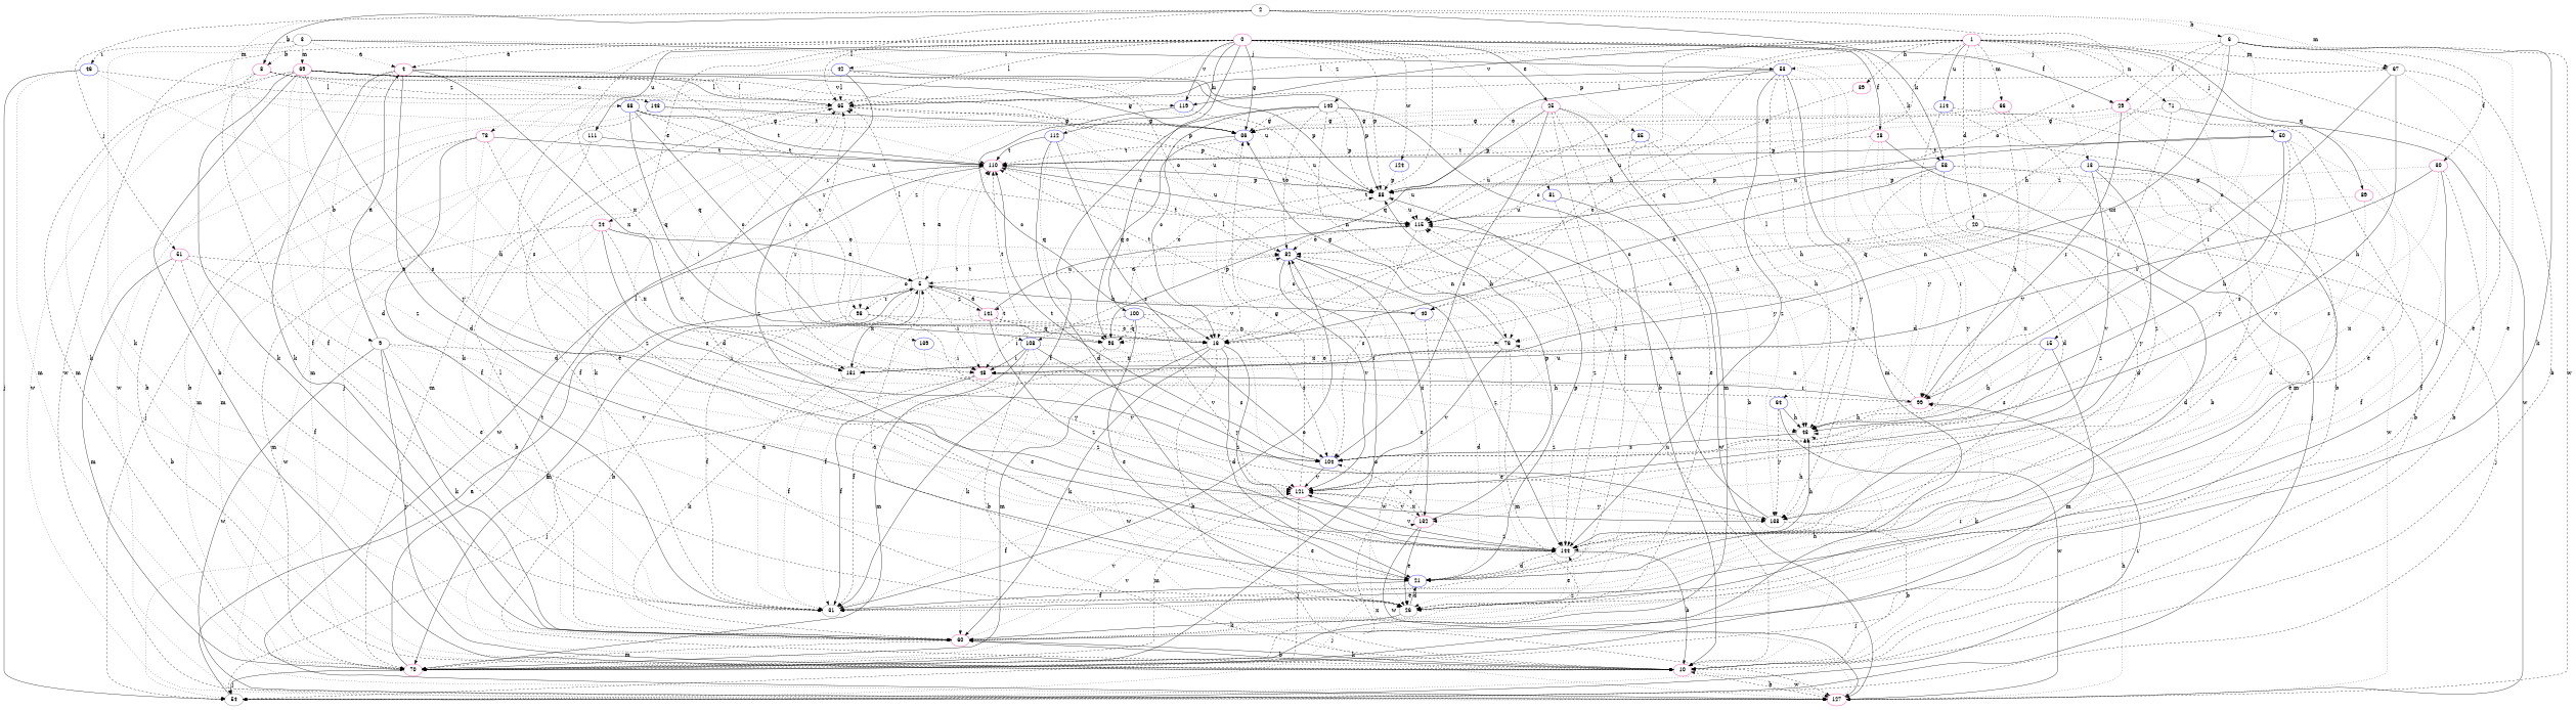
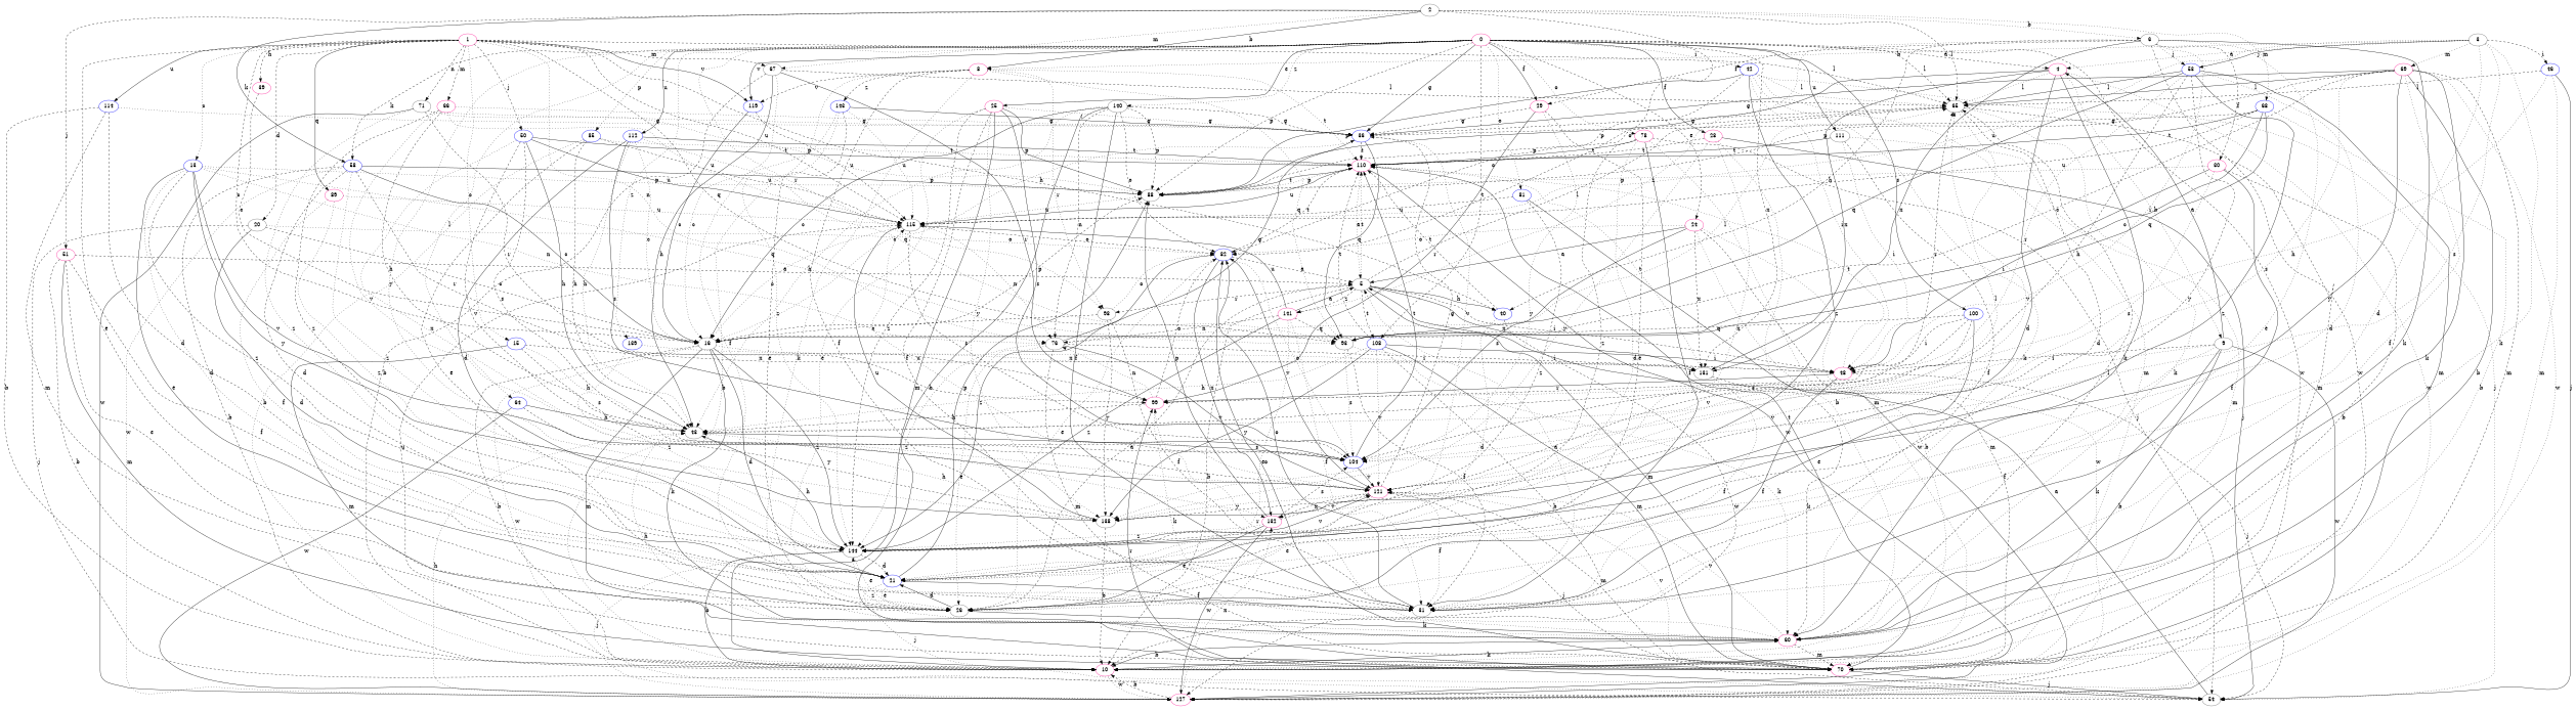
  strict digraph {
    node [color=deeppink]
    edge [style=dotted]
    0
    4
    24
    25
    28
    29
    36 [color=blue]
    n8 [color=blue label=42]
    58 [color=blue]
    64 [color=blue]
    65 [color=gray40]
    78
    81 [color=blue]
    85 [color=blue]
    88 [color=gray40]
    98 [color=gray40]
    100 [color=blue]
    108 [color=blue]
    111 [color=gray40]
    112 [color=blue]
    119 [color=blue]
-   124 [color=blue]
    127
    131 [color=gray40]
    138 [color=gray40]
    139 [color=blue]
    140 [color=gray40]
    21 [color=blue]
    60
    9 [color=gray40]
    82 [color=blue]
    104 [color=blue]
    5 [color=gray40]
    10
    70
    26 [color=gray40]
    31 [color=gray40]
    144 [color=gray40]
    110
    54 [color=gray40]
    132
    99
    16 [color=gray40]
    93 [color=gray40]
    121
    48
    43 [color=gray40]
    115 [color=gray40]
    76 [color=gray40]
    1
    13 [color=blue]
    15 [color=blue]
    20 [color=gray40]
    39
    40 [color=blue]
    50 [color=blue]
    66
    67 [color=gray40]
    71 [color=gray40]
    89
    114 [color=blue]
    2 [color=gray40]
    6 [color=gray40]
    8
    51
    68 [color=blue]
    53 [color=blue]
    141
    30
    143 [color=blue]
    3 [color=gray40]
    46 [color=blue]
    69
    0 -> 4 [label=a style=dashed]
    0 -> 24 [label=e style=dashed]
    0 -> 25 [label=e style=solid]
    0 -> 28 [label=f style=solid]
    0 -> 29 [label=f style=solid]
    0 -> 36 [label=g style=solid]
    0 -> n8 [label=i]
    0 -> 58 [label=k style=dashed]
    0 -> 64 [label=l]
    0 -> 65 [label=l style=dashed]
    0 -> 78 [label=o]
    0 -> 81 [label=o]
    0 -> 85 [label=p]
    0 -> 88 [label=p style=dashed]
    0 -> 98 [label=r]
    0 -> 100 [label=s style=solid]
    0 -> 108 [label=t style=dashed]
    0 -> 111 [label=u style=solid]
    0 -> 112 [label=u style=solid]
    0 -> 119 [label=v style=solid]
-   0 -> 124 [label=w style=dashed]
    0 -> 127 [label=w style=dashed]
    0 -> 131 [label=x style=dashed]
    0 -> 138 [label=y]
    0 -> 139 [label=z]
    0 -> 140 [label=z]
    4 -> 65 [label=l]
    4 -> 88 [label=p style=solid]
    4 -> 127 [label=w]
    4 -> 131 [label=x style=solid]
    4 -> 21 [label=d style=solid]
    4 -> 60 [label=k style=solid]
    4 -> 9 [label=b]
    24 -> 127 [label=w]
    24 -> 131 [label=x style=dashed]
    24 -> 82 [label=o]
    24 -> 104 [label=s style=solid]
    24 -> 5 [label=a style=solid]
    24 -> 10 [label=b]
    24 -> 70 [label=m style=dashed]
    25 -> 36 [label=g]
    25 -> 88 [label=p style=solid]
    25 -> 138 [label=y]
    25 -> 104 [label=s style=solid]
    25 -> 70 [label=m style=solid]
    25 -> 26 [label=e]
    25 -> 31 [label=f style=dashed]
    25 -> 144 [label=z style=dashed]
    28 -> 138 [label=y]
    28 -> 10 [label=b]
    28 -> 110 [label=t style=dashed]
    28 -> 54 [label=j style=solid]
    28 -> 132 [label=x]
    29 -> 36 [label=g style=dashed]
    29 -> 138 [label=y]
    29 -> 26 [label=e style=dashed]
    29 -> 99 [label=r style=solid]
    36 -> 110 [label=t style=dashed]
    36 -> 16 [label=c]
    36 -> 93 [label=q style=solid]
    36 -> 121 [label=v]
    n8 -> 65 [label=l]
    n8 -> 88 [label=p style=solid]
    n8 -> 60 [label=k]
    n8 -> 82 [label=o style=dashed]
    n8 -> 70 [label=m]
    n8 -> 144 [label=z style=solid]
    n8 -> 54 [label=j]
    n8 -> 48 [label=i]
    58 -> 88 [label=p style=solid]
    58 -> 127 [label=w]
    58 -> 21 [label=d style=dashed]
    58 -> 10 [label=b style=dashed]
    58 -> 144 [label=z]
    58 -> 99 [label=r style=dashed]
    58 -> 16 [label=c style=solid]
    64 -> 127 [label=w style=solid]
    64 -> 138 [label=y style=dashed]
    64 -> 43 [label=h style=solid]
    65 -> 36 [label=g style=dashed]
    65 -> 88 [label=p style=dashed]
    65 -> 21 [label=d style=dashed]
    65 -> 60 [label=k]
    65 -> 70 [label=m style=dashed]
    65 -> 121 [label=v]
    78 -> 21 [label=d]
    78 -> 70 [label=m]
    78 -> 31 [label=f style=solid]
    78 -> 144 [label=z style=dashed]
    78 -> 110 [label=t style=solid]
    78 -> 54 [label=j style=dashed]
    81 -> 127 [label=w style=solid]
    81 -> 144 [label=z style=dashed]
    81 -> 115 [label=u style=dashed]
    85 -> 10 [label=b]
    85 -> 26 [label=e style=dashed]
    85 -> 110 [label=t]
    85 -> 43 [label=h style=dashed]
    85 -> 115 [label=u style=dashed]
    88 -> 110 [label=t style=solid]
    88 -> 115 [label=u]
    98 -> 138 [label=y style=dashed]
    98 -> 82 [label=o]
    98 -> 31 [label=f style=dashed]
    98 -> 16 [label=c style=dashed]
    100 -> 104 [label=s style=dashed]
    100 -> 26 [label=e style=solid]
    100 -> 93 [label=q style=dashed]
    100 -> 121 [label=v style=dashed]
    100 -> 48 [label=i style=dashed]
    108 -> 138 [label=y style=solid]
    108 -> 10 [label=b style=dashed]
    108 -> 70 [label=m style=solid]
    108 -> 110 [label=t style=dashed]
    108 -> 121 [label=v]
    108 -> 48 [label=i style=solid]
    108 -> 43 [label=h]
    111 -> 70 [label=m]
    111 -> 31 [label=f style=dashed]
    111 -> 110 [label=t style=solid]
    111 -> 48 [label=i]
    112 -> 21 [label=d style=solid]
    112 -> 104 [label=s style=solid]
    112 -> 110 [label=t style=solid]
    112 -> 16 [label=c]
    112 -> 93 [label=q]
    112 -> 43 [label=h]
    119 -> 16 [label=c style=solid]
    119 -> 115 [label=u style=dashed]
-   124 -> 88 [label=p]
-   124 -> 115 [label=u]
    127 -> 10 [label=b style=dashed]
    127 -> 132 [label=x]
    127 -> 43 [label=h]
    131 -> 60 [label=k style=dashed]
    131 -> 31 [label=f]
    131 -> 110 [label=t]
    138 -> 10 [label=b style=dashed]
    138 -> 43 [label=h]
    138 -> 115 [label=u style=solid]
    139 -> 144 [label=z]
    139 -> 48 [label=i]
    140 -> 36 [label=g style=dashed]
    140 -> 88 [label=p style=dashed]
    140 -> 82 [label=o style=dashed]
    140 -> 10 [label=b style=solid]
    140 -> 31 [label=f style=solid]
    140 -> 16 [label=c style=solid]
    140 -> 43 [label=h]
    140 -> 76 [label=n style=dashed]
    21 -> 88 [label=p style=solid]
    21 -> 26 [label=e]
    21 -> 31 [label=f style=solid]
    21 -> 54 [label=j]
    60 -> 65 [label=l style=dashed]
    60 -> 10 [label=b style=solid]
    60 -> 70 [label=m style=dashed]
    60 -> 144 [label=z]
    60 -> 99 [label=r]
    60 -> 121 [label=v]
    60 -> 43 [label=h]
    9 -> 4 [label=a style=solid]
    9 -> 127 [label=w style=solid]
    9 -> 60 [label=k style=solid]
-   9 -> 10 [label=y style=solid]
+   9 -> 10 [label=b style=solid]
    9 -> 31 [label=f]
    9 -> 121 [label=v]
    9 -> 48 [label=i style=dashed]
    82 -> 5 [label=a style=dashed]
    82 -> 26 [label=e]
    82 -> 144 [label=z style=solid]
    82 -> 110 [label=t style=dashed]
    82 -> 132 [label=x style=solid]
    82 -> 121 [label=v style=solid]
    104 -> 82 [label=o]
    104 -> 110 [label=t style=solid]
    104 -> 121 [label=v style=solid]
    5 -> 65 [label=l style=dashed]
    5 -> 98 [label=r style=dashed]
    5 -> 108 [label=t style=dashed]
    5 -> 131 [label=x style=solid]
    5 -> 10 [label=b style=dashed]
    5 -> 70 [label=m style=solid]
    5 -> 110 [label=t]
    5 -> 48 [label=i style=dashed]
    5 -> 40 [label=h style=solid]
    5 -> 141 [label=z style=dashed]
    10 -> 127 [label=w]
    10 -> 60 [label=k style=solid]
    10 -> 115 [label=u style=dashed]
    70 -> 82 [label=o style=solid]
    70 -> 110 [label=t style=solid]
    70 -> 54 [label=j style=solid]
    70 -> 121 [label=v]
    26 -> 21 [label=d style=solid]
    26 -> 60 [label=k style=solid]
    26 -> 5 [label=a style=dashed]
    31 -> 82 [label=o style=solid]
    31 -> 5 [label=a]
    144 -> 21 [label=d style=dashed]
    144 -> 10 [label=b style=solid]
    144 -> 26 [label=e]
    144 -> 54 [label=j]
    144 -> 121 [label=v style=solid]
    144 -> 43 [label=h style=solid]
    110 -> 88 [label=p]
    110 -> 127 [label=w style=solid]
    110 -> 5 [label=a]
    110 -> 115 [label=u style=solid]
    54 -> 5 [label=a style=solid]
    54 -> 99 [label=r style=solid]
    132 -> 88 [label=p style=solid]
    132 -> 127 [label=w style=solid]
    132 -> 104 [label=s style=dashed]
    132 -> 26 [label=e style=solid]
    132 -> 144 [label=z]
    132 -> 121 [label=v style=dashed]
    99 -> 65 [label=r style=dashed]
    99 -> 60 [label=k]
    99 -> 82 [label=o style=dashed]
    99 -> 43 [label=h style=dashed]
    99 -> 76 [label=n]
    16 -> 88 [label=p style=dashed]
    16 -> 127 [label=w]
    16 -> 131 [label=x]
    16 -> 21 [label=d style=solid]
    16 -> 60 [label=k style=solid]
    16 -> 10 [label=b style=dashed]
    16 -> 70 [label=m style=solid]
    16 -> 144 [label=z style=solid]
    93 -> 60 [label=k]
    93 -> 104 [label=s]
    93 -> 31 [label=f style=dashed]
    121 -> 36 [label=g style=dashed]
    121 -> 65 [label=l]
    121 -> 138 [label=y]
    121 -> 70 [label=m style=dashed]
    121 -> 26 [label=e]
    121 -> 31 [label=f]
    121 -> 54 [label=j style=dashed]
    121 -> 132 [label=x style=dashed]
    121 -> 115 [label=u]
    48 -> 31 [label=f style=solid]
    48 -> 110 [label=t]
    48 -> 54 [label=j style=dashed]
    48 -> 99 [label=r style=solid]
    43 -> 104 [label=s style=solid]
    115 -> 82 [label=o style=dashed]
    115 -> 104 [label=s style=dashed]
    115 -> 16 [label=c]
    115 -> 76 [label=n]
    76 -> 36 [label=g style=solid]
    76 -> 65 [label=l]
    76 -> 70 [label=m style=dashed]
    76 -> 26 [label=e]
    76 -> 144 [label=z]
    76 -> 121 [label=v style=solid]
    76 -> 48 [label=i style=dashed]
    1 -> 65 [label=l style=dashed]
    1 -> 119 [label=v style=solid]
    1 -> 26 [label=e style=dashed]
    1 -> 16 [label=c style=dashed]
    1 -> 93 [label=q style=dashed]
    1 -> 115 [label=u style=dashed]
    1 -> 76 [label=n]
    1 -> 13 [label=c]
    1 -> 15 [label=c]
    1 -> 20 [label=d style=dashed]
    1 -> 39 [label=h style=dashed]
    1 -> 40 [label=h style=dashed]
    1 -> 50 [label=j style=dashed]
    1 -> 66 [label=m style=dashed]
    1 -> 67 [label=m style=dashed]
    1 -> 71 [label=n style=dashed]
    1 -> 89 [label=q style=solid]
    1 -> 114 [label=u style=solid]
    13 -> 88 [label=p]
    13 -> 138 [label=y style=solid]
    13 -> 21 [label=d]
    13 -> 26 [label=e style=solid]
    13 -> 144 [label=z style=dashed]
    13 -> 93 [label=q]
    13 -> 121 [label=v style=solid]
    13 -> 76 [label=n]
    15 -> 131 [label=x style=dashed]
    15 -> 104 [label=s style=dashed]
    15 -> 70 [label=m style=solid]
    15 -> 43 [label=h]
    20 -> 21 [label=d style=solid]
    20 -> 82 [label=o]
    20 -> 54 [label=j style=dashed]
    20 -> 16 [label=c style=dashed]
    39 -> 16 [label=c style=dashed]
    40 -> 127 [label=w style=dashed]
    40 -> 21 [label=d]
    40 -> 110 [label=t style=dashed]
    50 -> 104 [label=s style=dashed]
    50 -> 110 [label=t style=solid]
    50 -> 132 [label=x]
    50 -> 121 [label=v style=dashed]
    50 -> 43 [label=h style=solid]
    50 -> 115 [label=u style=solid]
    66 -> 36 [label=g]
    66 -> 144 [label=z style=dashed]
    66 -> 121 [label=v]
    66 -> 43 [label=h style=dashed]
    66 -> 115 [label=u]
    67 -> 65 [label=l style=dashed]
    67 -> 10 [label=b style=dashed]
    67 -> 31 [label=f]
    67 -> 99 [label=r style=solid]
    67 -> 43 [label=h style=solid]
    71 -> 36 [label=g]
    71 -> 88 [label=p]
    71 -> 127 [label=w style=solid]
    71 -> 144 [label=z]
    71 -> 99 [label=r style=dashed]
    89 -> 31 [label=f]
    89 -> 144 [label=z]
    89 -> 115 [label=u]
    114 -> 36 [label=g]
    114 -> 21 [label=d style=dashed]
    114 -> 10 [label=b style=dashed]
    114 -> 70 [label=m style=dashed]
    2 -> 58 [label=k style=solid]
    2 -> 65 [label=l style=dashed]
    2 -> 82 [label=o style=dashed]
    2 -> 67 [label=m]
    2 -> 6 [label=b]
    2 -> 8 [label=b style=solid]
    2 -> 51 [label=j style=dashed]
    2 -> 68 [label=m]
    6 -> 29 [label=f style=dashed]
    6 -> 127 [label=w style=dashed]
    6 -> 131 [label=x style=solid]
    6 -> 60 [label=k style=solid]
    6 -> 26 [label=e]
    6 -> 48 [label=i]
    6 -> 40 [label=h style=dashed]
    6 -> 53 [label=j]
    6 -> 141 [label=z]
    6 -> 30 [label=f style=dashed]
    8 -> 98 [label=r]
    8 -> 119 [label=v style=dashed]
    8 -> 60 [label=k]
    8 -> 31 [label=f style=dashed]
    8 -> 144 [label=z]
    8 -> 110 [label=t]
    8 -> 93 [label=q]
    8 -> 143 [label=z style=dashed]
    51 -> 5 [label=a style=dashed]
    51 -> 10 [label=b style=dashed]
    51 -> 70 [label=m style=solid]
    51 -> 26 [label=e style=dashed]
    51 -> 31 [label=f style=dashed]
    68 -> 36 [label=g style=dashed]
    68 -> 10 [label=b]
    68 -> 110 [label=t style=solid]
    68 -> 16 [label=c style=solid]
    68 -> 93 [label=q style=solid]
    68 -> 115 [label=u style=dashed]
    53 -> 65 [label=l style=solid]
    53 -> 138 [label=y style=dashed]
    53 -> 21 [label=d]
    53 -> 70 [label=m style=solid]
    53 -> 144 [label=z style=solid]
    53 -> 99 [label=r]
    53 -> 93 [label=q style=solid]
    53 -> 43 [label=h style=dashed]
    141 -> 5 [label=a style=solid]
    141 -> 26 [label=e]
    141 -> 31 [label=f]
    141 -> 144 [label=z style=solid]
    141 -> 93 [label=q style=dashed]
    141 -> 115 [label=u style=solid]
    141 -> 76 [label=n style=dashed]
    30 -> 88 [label=p]
    30 -> 104 [label=s]
    30 -> 10 [label=b style=dashed]
    30 -> 31 [label=f style=solid]
    30 -> 48 [label=i style=solid]
    143 -> 36 [label=g style=solid]
    143 -> 10 [label=b]
    143 -> 26 [label=e style=dashed]
    143 -> 16 [label=c]
    143 -> 115 [label=u]
    3 -> 4 [label=a]
    3 -> 21 [label=d]
    3 -> 60 [label=k]
    3 -> 104 [label=s]
    3 -> 115 [label=u]
    3 -> 8 [label=b]
    3 -> 53 [label=j style=solid]
    3 -> 46 [label=i style=dashed]
    3 -> 69 [label=m]
    46 -> 65 [label=l style=dashed]
    46 -> 70 [label=m]
    46 -> 54 [label=j style=solid]
    46 -> 43 [label=h]
    69 -> 36 [label=g style=solid]
    69 -> 65 [label=l style=solid]
    69 -> 88 [label=p style=dashed]
    69 -> 127 [label=w]
    69 -> 138 [label=y style=solid]
    69 -> 60 [label=k style=solid]
    69 -> 104 [label=s]
    69 -> 10 [label=b style=solid]
    69 -> 70 [label=m style=dashed]
    69 -> 31 [label=f]
    69 -> 16 [label=c style=dashed]
  }
